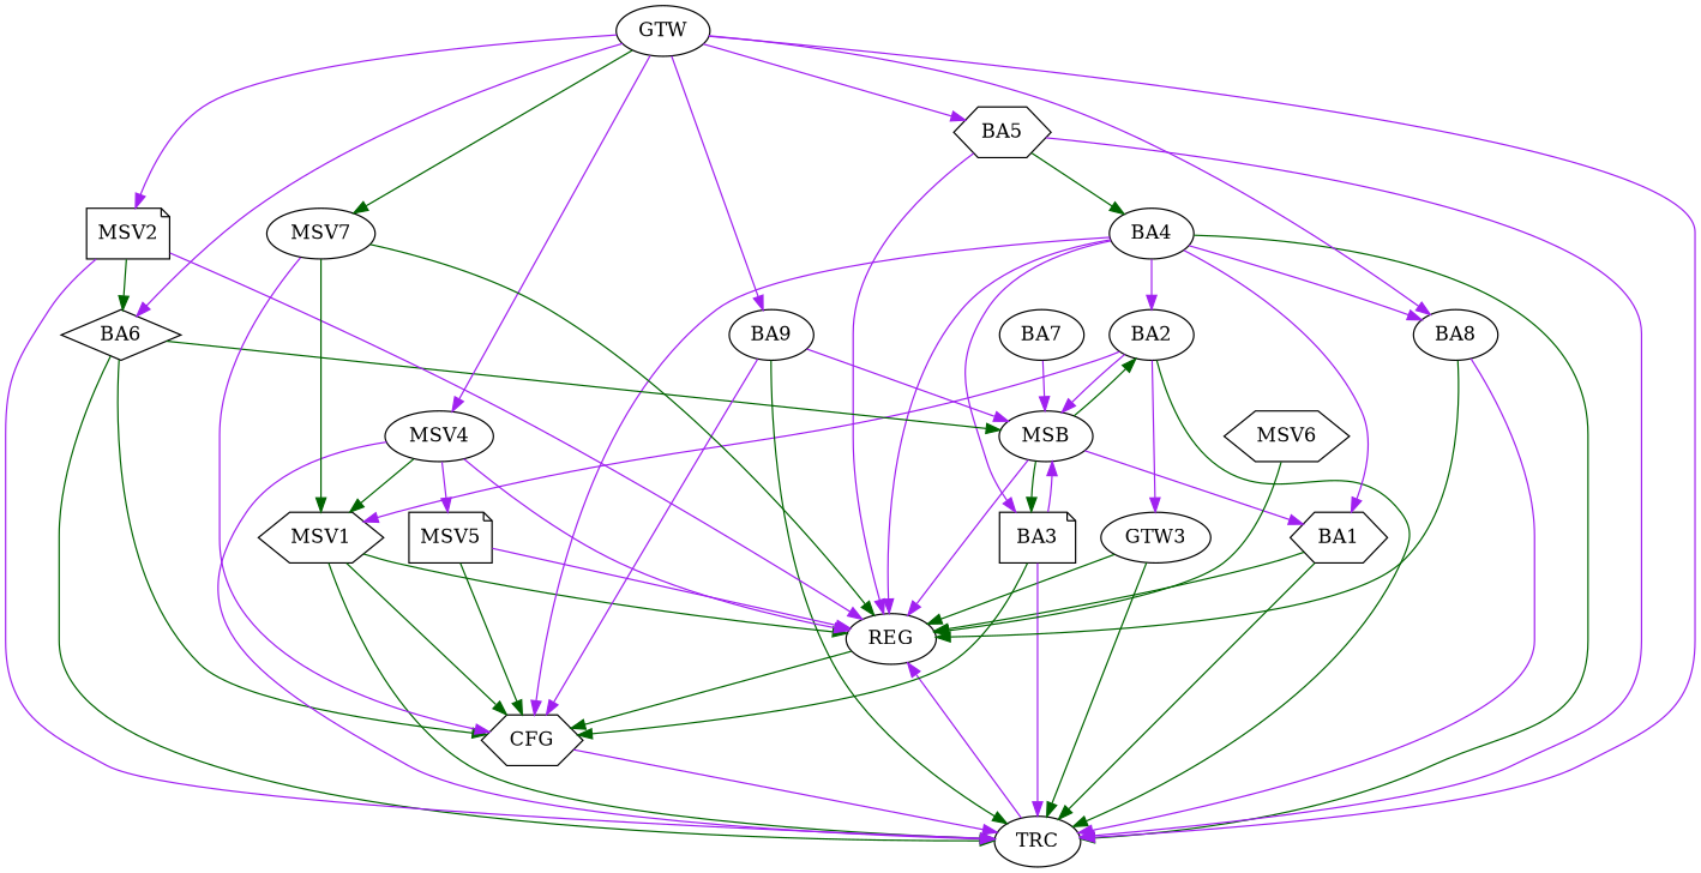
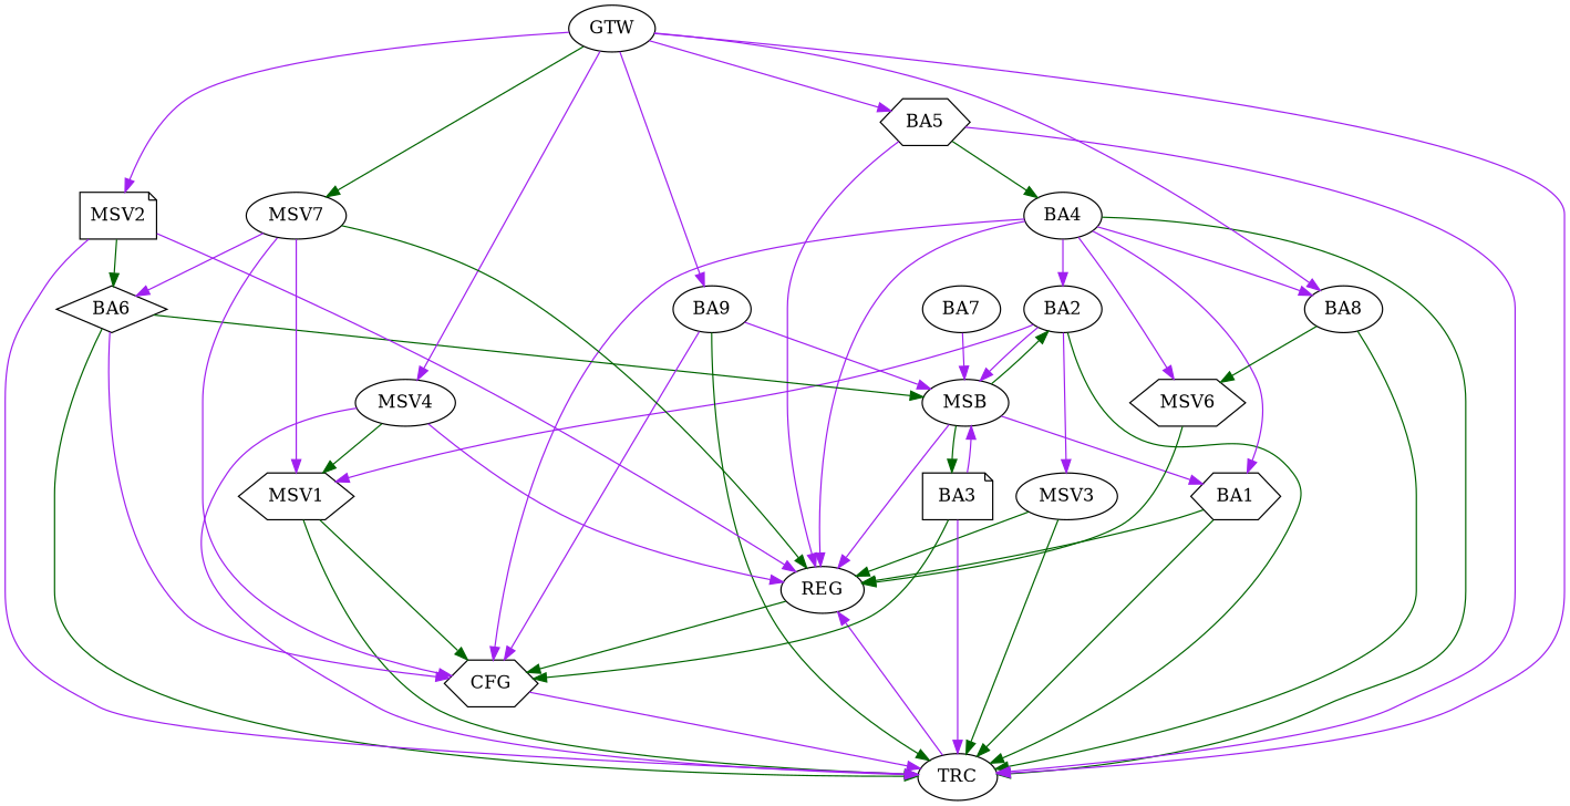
  strict digraph {
    node [shape=ellipse]
    edge [color=purple]
    n1 [label=BA1 shape=hexagon]
    n2 [label=REG]
    n3 [label=TRC]
    n4 [label=CFG shape=hexagon]
    n5 [label=BA2]
    n6 [label=MSB]
    n7 [label=MSV1 shape=hexagon]
-   n8 [label=GTW3]
+   n8 [label=MSV3]
    n9 [label=BA3 shape=note]
    n10 [label=MSV6 shape=hexagon]
    n11 [label=BA4]
    n12 [label=BA8]
    n13 [label=BA5 shape=hexagon]
    n14 [label=BA6 shape=diamond]
    n15 [label=BA7]
    n16 [label=BA9]
    n17 [label=GTW]
    n18 [label=MSV2 shape=note]
    n19 [label=MSV4]
    n20 [label=MSV7]
-   n21 [label=MSV5 shape=note]
    n1 -> n2 [color=darkgreen]
    n1 -> n3 [color=darkgreen]
    n2 -> n4 [color=darkgreen]
    n3 -> n2
    n4 -> n3
    n5 -> n3 [color=darkgreen]
    n5 -> n6
    n5 -> n7
    n5 -> n8
    n6 -> n1
    n6 -> n2
    n6 -> n5 [color=darkgreen]
    n6 -> n9 [color=darkgreen]
-   n7 -> n2 [color=darkgreen]
    n7 -> n3 [color=darkgreen]
    n7 -> n4 [color=darkgreen]
    n8 -> n2 [color=darkgreen]
    n8 -> n3 [color=darkgreen]
    n9 -> n3
    n9 -> n4 [color=darkgreen]
    n9 -> n6
    n10 -> n2 [color=darkgreen]
    n11 -> n1
    n11 -> n2
    n11 -> n3 [color=darkgreen]
    n11 -> n4
    n11 -> n5
-   n11 -> n9
+   n11 -> n10
    n11 -> n12
-   n12 -> n2 [color=darkgreen]
-   n12 -> n3
+   n12 -> n10 [color=darkgreen]
+   n12 -> n3 [color=darkgreen]
    n13 -> n2
    n13 -> n3
    n13 -> n11 [color=darkgreen]
    n14 -> n3 [color=darkgreen]
-   n14 -> n4 [color=darkgreen]
+   n14 -> n4
    n14 -> n6 [color=darkgreen]
    n15 -> n6
    n16 -> n3 [color=darkgreen]
    n16 -> n4
    n16 -> n6
    n17 -> n3
    n17 -> n12
    n17 -> n13
-   n17 -> n14
+   n20 -> n14
    n17 -> n16
    n17 -> n18
    n17 -> n19
    n17 -> n20 [color=darkgreen]
    n18 -> n2
    n18 -> n3
    n18 -> n14 [color=darkgreen]
    n19 -> n2
    n19 -> n3
    n19 -> n7 [color=darkgreen]
-   n19 -> n21
    n20 -> n2 [color=darkgreen]
    n20 -> n4
-   n20 -> n7 [color=darkgreen]
-   n21 -> n2
-   n21 -> n4 [color=darkgreen]
+   n20 -> n7
  }
